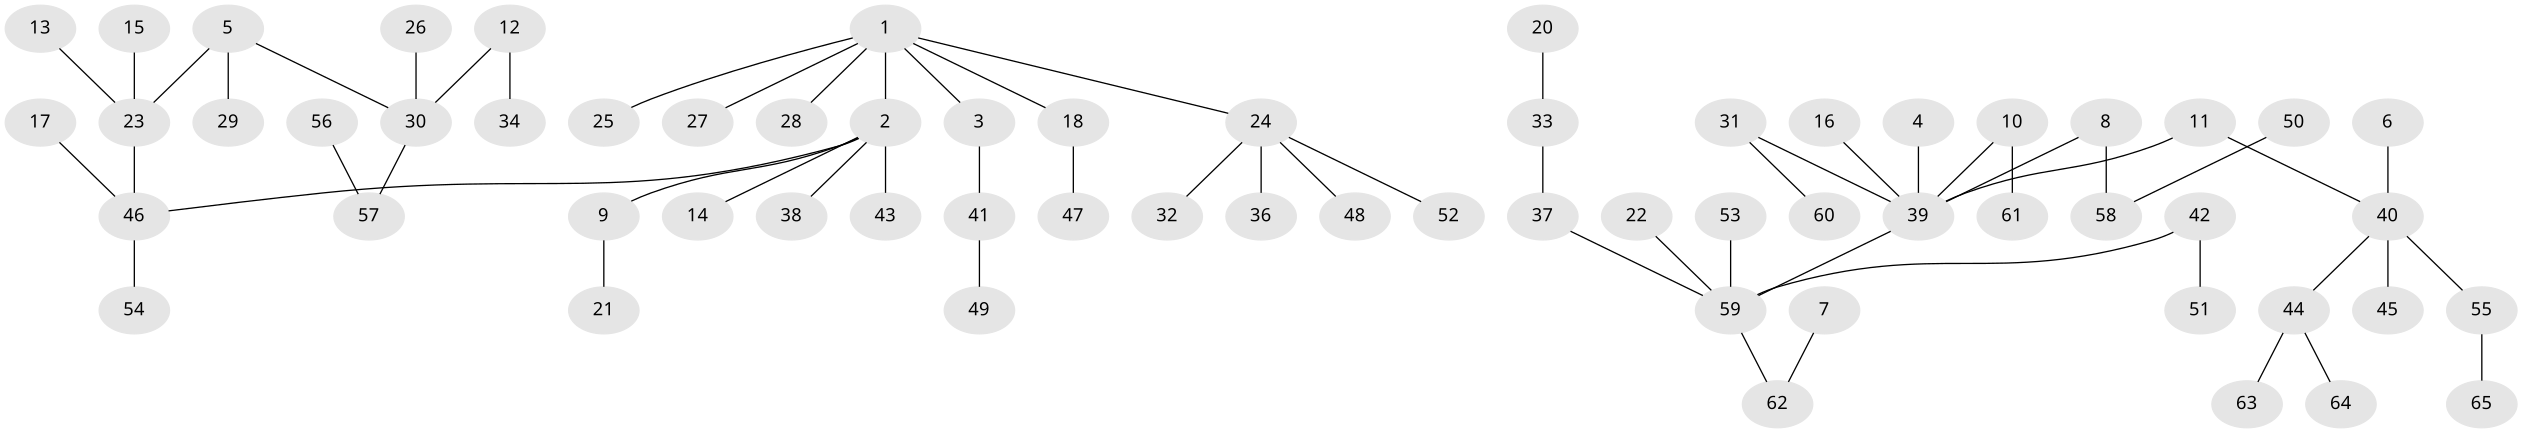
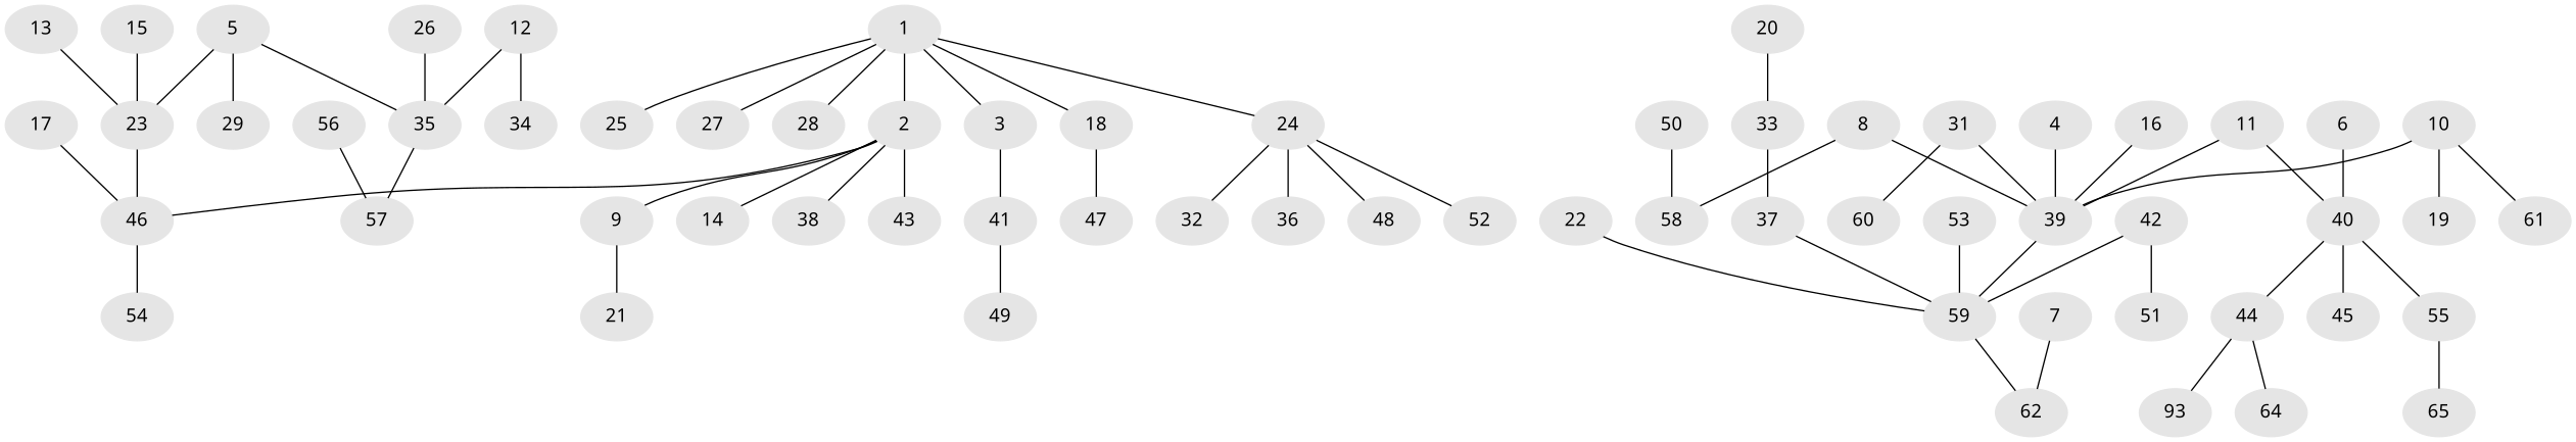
  graph {
    fontname="Noto Sans"
    node [color=gray90 fontname="Noto Sans" style=filled]
    edge [fontname="Noto Sans" weight=1.0]
    1
    2
    3
    18
    24
    25
    27
    28
    9
    14
    38
    43
    46
    41
    47
    32
    36
    48
    52
    21
    10
    39
+   19
    61
    54
    49
    4
    59
    5
    23
    29
-   30
+   30 [label=35]
    57
    6
    40
    44
    45
    55
    7
    62
    8
    58
    11
    12
    34
    13
    15
    16
    17
    20
    33
    37
    22
    26
    31
    60
-   63
+   63 [label=93]
    64
    65
    42
    51
    50
    53
    56
    1 -- 2
    1 -- 3
    1 -- 18
    1 -- 24
    1 -- 25
    1 -- 27
    1 -- 28
    2 -- 9
    2 -- 14
    2 -- 38
    2 -- 43
    2 -- 46
    3 -- 41
    18 -- 47
    24 -- 32
    24 -- 36
    24 -- 48
    24 -- 52
    9 -- 21
    46 -- 54
    41 -- 49
    10 -- 39
+   10 -- 19
    10 -- 61
    39 -- 59
    4 -- 39
    59 -- 62
    5 -- 23
    5 -- 29
    5 -- 30
    23 -- 46
    30 -- 57
    6 -- 40
    40 -- 44
    40 -- 45
    40 -- 55
    44 -- 63
    44 -- 64
    55 -- 65
    7 -- 62
    8 -- 39
    8 -- 58
    11 -- 39
    11 -- 40
    12 -- 30
    12 -- 34
    13 -- 23
    15 -- 23
    16 -- 39
    17 -- 46
    20 -- 33
    33 -- 37
    37 -- 59
    22 -- 59
    26 -- 30
    31 -- 39
    31 -- 60
    42 -- 59
    42 -- 51
    50 -- 58
    53 -- 59
    56 -- 57
  }
